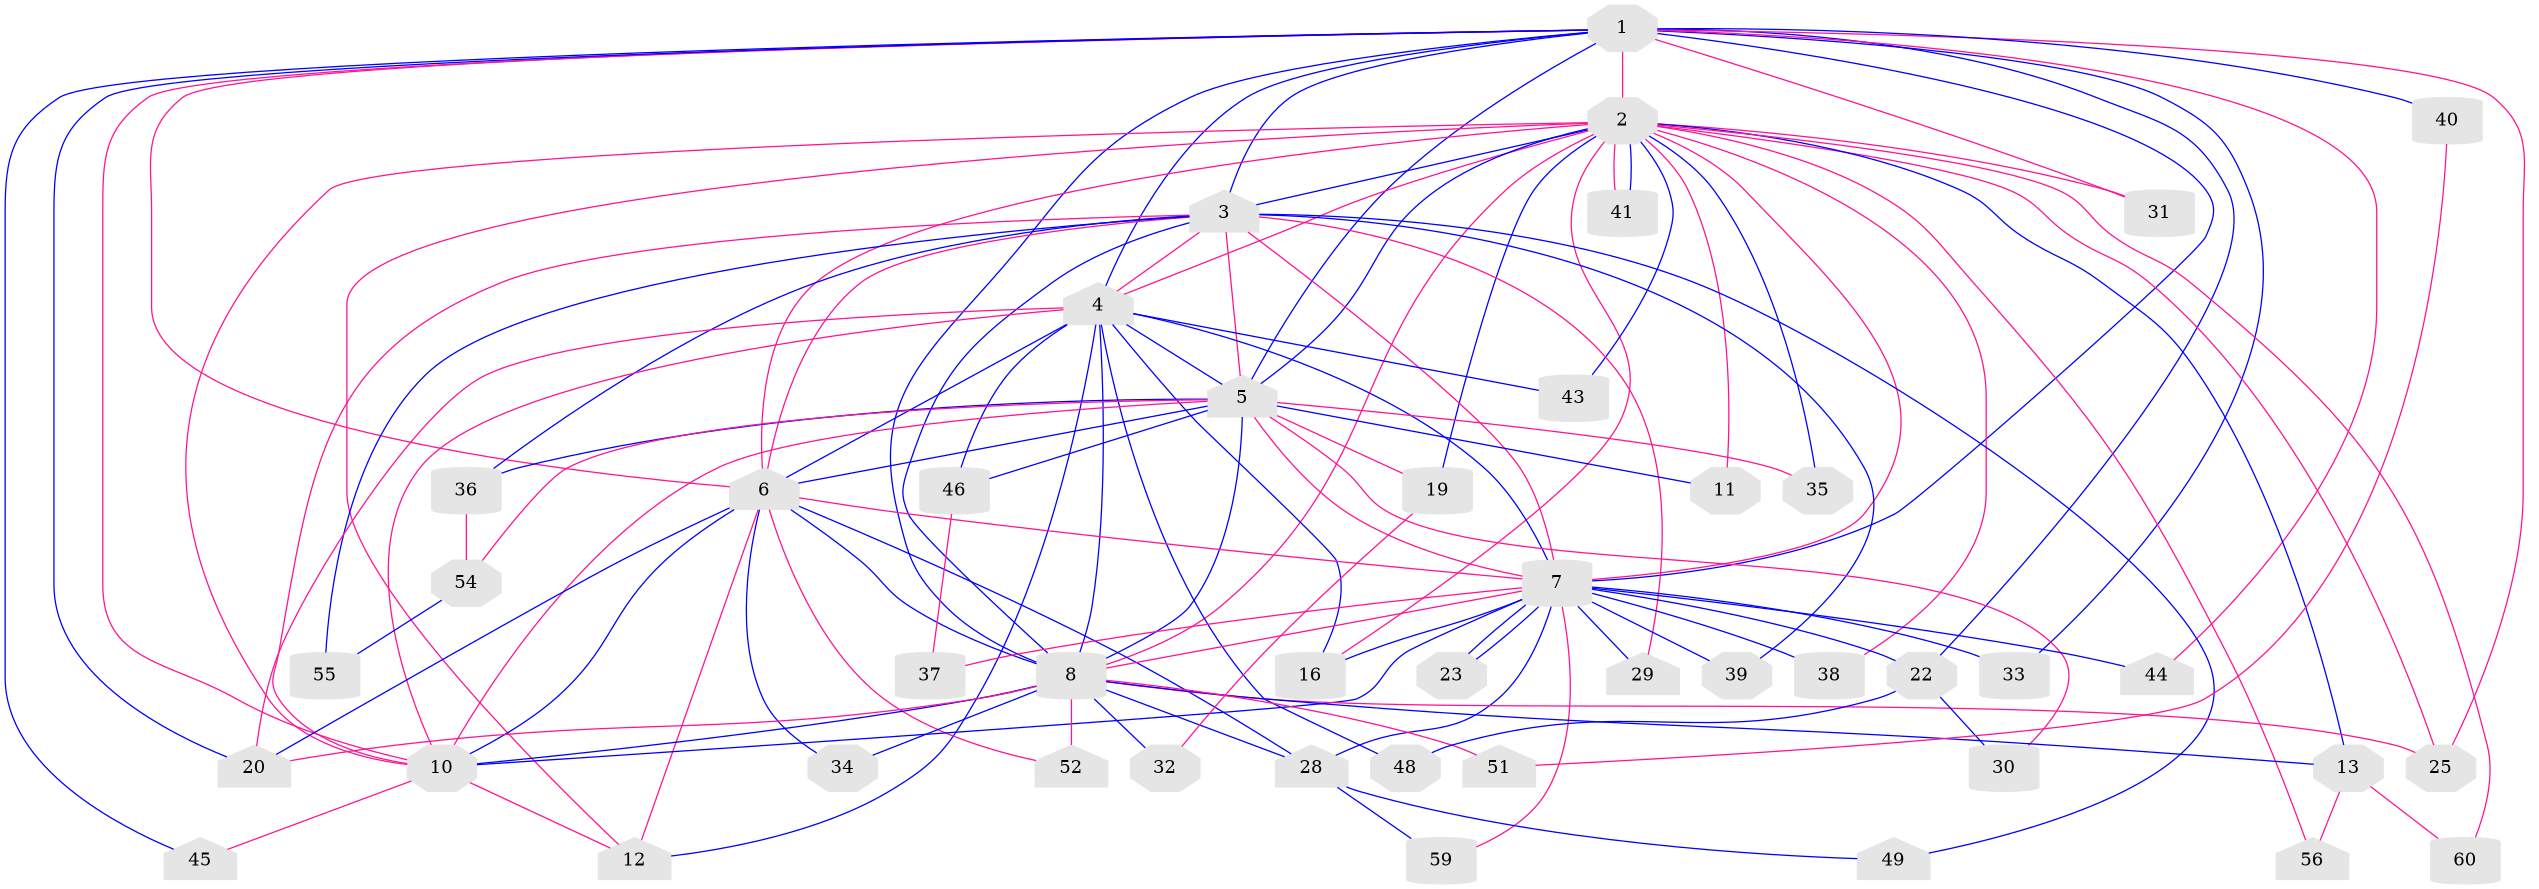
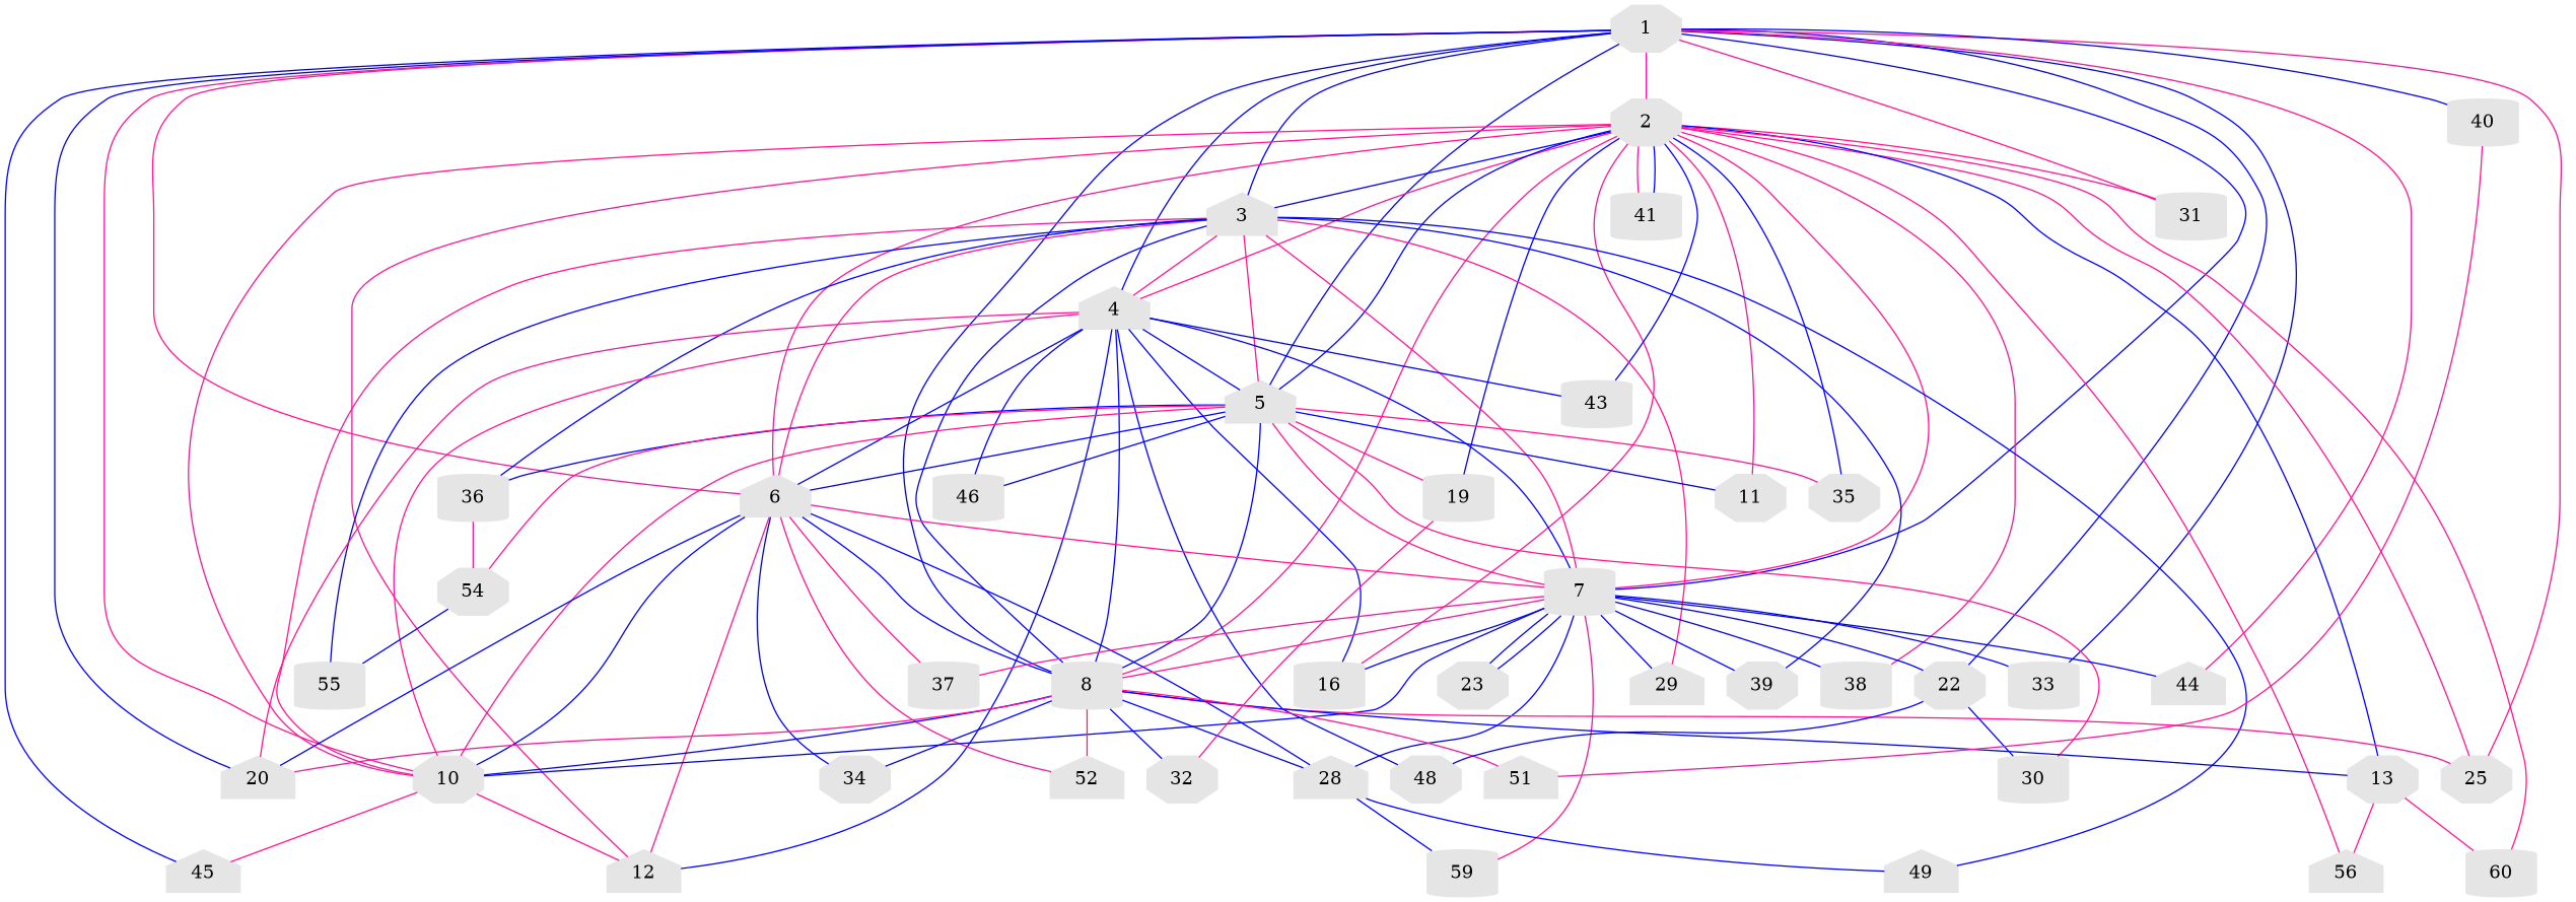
  graph {
    node [color=gray90 shape=cylinder style=filled]
    edge [color=blue]
    1 [shape=octagon super="+30"]
    2 [shape=octagon super="+27"]
    3 [shape=house super="+24"]
    4 [shape=house super="+26"]
    5 [shape=house super="+18"]
    6 [shape=house super="+14"]
    7 [super="+9"]
    8 [super="+15"]
    10 [shape=octagon super="+17"]
    20 [shape=house super="+47"]
    22 [shape=octagon super="+42"]
    25 [shape=octagon super="+57"]
    31
    33
    40
    44 [shape=house]
    45 [shape=house]
    11 [shape=octagon]
    12 [shape=house super="+58"]
    13 [shape=octagon]
    16 [super="+21"]
    19
    35 [shape=octagon]
    38
    41
    43
    56 [shape=house]
    60
    29 [shape=house]
    36
    39 [shape=octagon]
    49 [shape=house]
    55
    46
    48 [shape=octagon]
    n36 [label=30]
    54 [shape=octagon]
    28 [shape=house super="+53"]
    34 [shape=octagon]
    37
    52 [shape=house]
    23 [shape=octagon]
    59
    51 [shape=house]
    32 [shape=octagon]
    1 -- 2 [color=deeppink]
    1 -- 3
    1 -- 4 [weight=2]
    1 -- 5
    1 -- 6 [color=deeppink]
    1 -- 7 [weight=2]
    1 -- 8
    1 -- 10 [color=deeppink]
    1 -- 20
    1 -- 22
    1 -- 25 [color=deeppink]
    1 -- 31 [color=deeppink]
    1 -- 33
    1 -- 40 [weight=2]
    1 -- 44 [color=deeppink]
    1 -- 45
    2 -- 3 [weight=2]
    2 -- 4 [color=deeppink]
    2 -- 5
    2 -- 6 [color=deeppink]
    2 -- 7 [color=deeppink weight=2]
    2 -- 8 [color=deeppink weight=2]
    2 -- 10 [color=deeppink weight=2]
    2 -- 25 [color=deeppink]
    2 -- 31 [color=deeppink]
    2 -- 11 [color=deeppink]
    2 -- 12 [color=deeppink]
    2 -- 13
    2 -- 16 [color=deeppink]
    2 -- 19
    2 -- 35
    2 -- 38 [color=deeppink]
    2 -- 41 [color=deeppink]
    2 -- 41
    2 -- 43
    2 -- 56 [color=deeppink]
    2 -- 60 [color=deeppink]
    3 -- 4 [color=deeppink]
    3 -- 5 [color=deeppink weight=2]
    3 -- 6 [color=deeppink]
    3 -- 7 [color=deeppink weight=2]
    3 -- 8
    3 -- 10 [color=deeppink]
    3 -- 29 [color=deeppink]
    3 -- 36
    3 -- 39
    3 -- 49
    3 -- 55
    4 -- 5
    4 -- 6
    4 -- 7 [weight=2]
    4 -- 8
    4 -- 10 [color=deeppink]
    4 -- 20 [color=deeppink]
    4 -- 12
    4 -- 16
    4 -- 43
    4 -- 46
    4 -- 48
    5 -- 6
    5 -- 7 [color=deeppink weight=2]
    5 -- 8
    5 -- 10 [color=deeppink]
    5 -- 11
    5 -- 19 [color=deeppink]
    5 -- 35 [color=deeppink]
    5 -- 36
    5 -- 46
    5 -- n36 [color=deeppink]
    5 -- 54 [color=deeppink]
    6 -- 7 [color=deeppink weight=2]
    6 -- 8
    6 -- 10
    6 -- 20
    6 -- 12 [color=deeppink]
    6 -- 28
    6 -- 34
-   46 -- 37 [color=deeppink]
+   6 -- 37 [color=deeppink]
    6 -- 52 [color=deeppink]
    7 -- 8 [color=deeppink weight=2]
    7 -- 10 [weight=2]
    7 -- 22 [weight=2]
    7 -- 33
    7 -- 44
    7 -- 16
    7 -- 38
    7 -- 29
    7 -- 39
    7 -- 28
    7 -- 37 [color=deeppink]
    7 -- 23
    7 -- 23
    7 -- 59 [color=deeppink]
    8 -- 10
    8 -- 20 [color=deeppink]
    8 -- 25 [color=deeppink]
    8 -- 13
    8 -- 28
    8 -- 34
    8 -- 52 [color=deeppink]
    8 -- 51 [color=deeppink]
    8 -- 32
    10 -- 45 [color=deeppink]
    10 -- 12 [color=deeppink]
    22 -- 48
    22 -- n36
    40 -- 51 [color=deeppink]
    13 -- 56 [color=deeppink]
    13 -- 60 [color=deeppink]
    19 -- 32 [color=deeppink]
    36 -- 54 [color=deeppink]
    54 -- 55
    28 -- 49
    28 -- 59
  }
